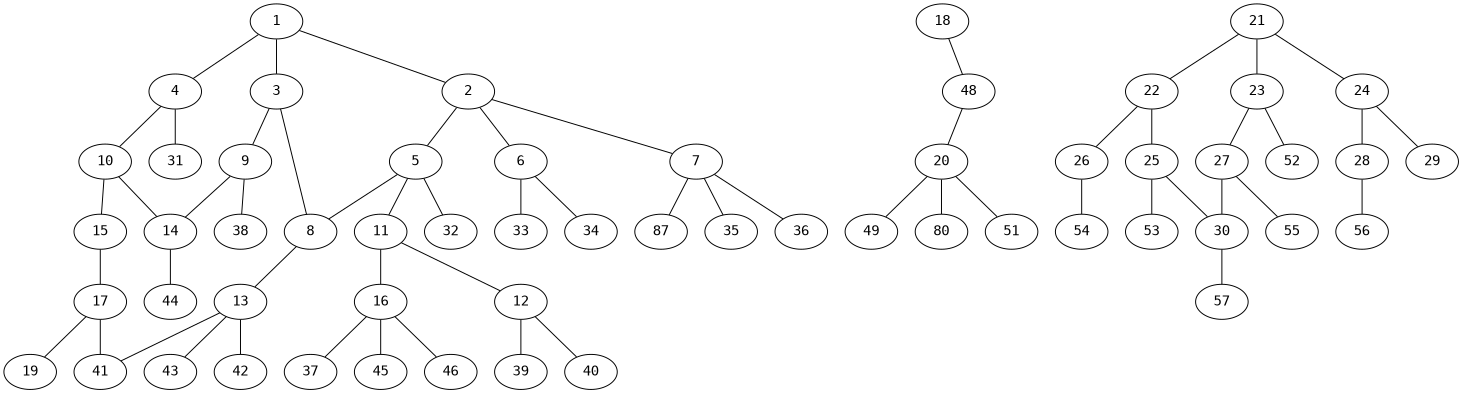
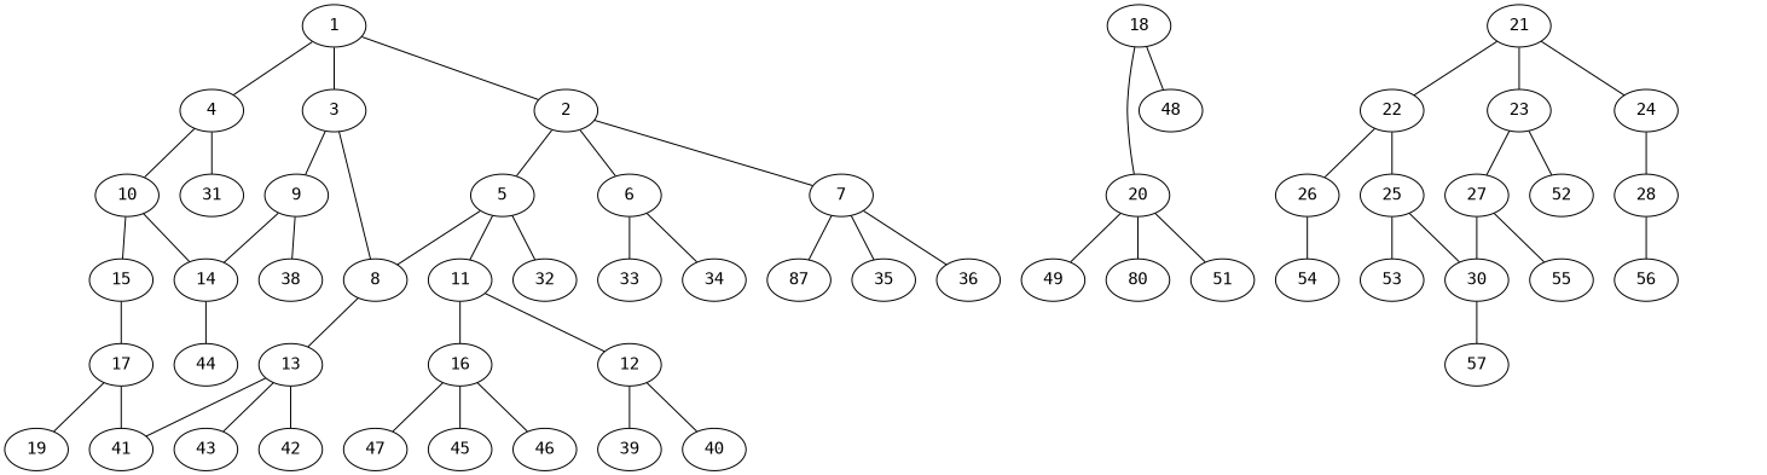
  graph {
    fontname="DejaVu Sans Mono"
    node [chem=H fontname="DejaVu Sans Mono"]
    edge [fontname="DejaVu Sans Mono" valence=1]
    1 [chem=C]
    2 [chem=C]
    3 [chem=C]
    4 [chem=C]
    5 [chem=C]
    6 [chem=C]
    7 [chem=C]
    8 [chem=N]
    9 [chem=C]
    10 [chem=C]
    31
    11 [chem=N]
    32
    33
    34
    35
    36
    n18 [label=87]
    13 [chem=C]
    14 [chem=C]
    38
    15 [chem=O]
    12 [chem=C]
    16 [chem=C]
    39
    40
    41
    42
    43
    44
    17 [chem=C]
    45
    46
-   47 [label=37]
+   47
    19 [chem=O]
    18 [chem=N]
    20 [chem=C]
    48
    49
    n40 [label=80]
    51
    21 [chem=C]
    22 [chem=C]
    23 [chem=C]
    24 [chem=C]
    25 [chem=C]
    26 [chem=O]
    27 [chem=C]
    52
    28 [chem=O]
-   29 [chem=O]
    30 [chem=C]
    53
    54
    55
    56
    57
    1 -- 2
    1 -- 3 [valence=2]
    1 -- 4
    2 -- 5
    2 -- 6
    2 -- 7
    3 -- 8
    3 -- 9
    4 -- 10 [valence=2]
    4 -- 31
    5 -- 8
    5 -- 11
    5 -- 32
    6 -- 33
    6 -- 34
    7 -- 35
    7 -- 36
    7 -- n18
    8 -- 13
    9 -- 14 [valence=2]
    9 -- 38
    10 -- 14
    10 -- 15
    11 -- 12
    11 -- 16
    13 -- 41
    13 -- 42
    13 -- 43
    14 -- 44
    15 -- 17
    12 -- 39
    12 -- 40
    16 -- 45
    16 -- 46
    16 -- 47
    17 -- 41
    17 -- 19 [valence=2]
-   48 -- 20
+   18 -- 20
    18 -- 48
    20 -- 49
    20 -- n40
    20 -- 51
    21 -- 22
    21 -- 23 [valence=2]
    21 -- 24
    22 -- 25 [valence=2]
    22 -- 26
    23 -- 27
    23 -- 52
    24 -- 28
-   24 -- 29 [valence=2]
    25 -- 30
    25 -- 53
    26 -- 54
    27 -- 30 [valence=2]
    27 -- 55
    28 -- 56
    30 -- 57
  }
